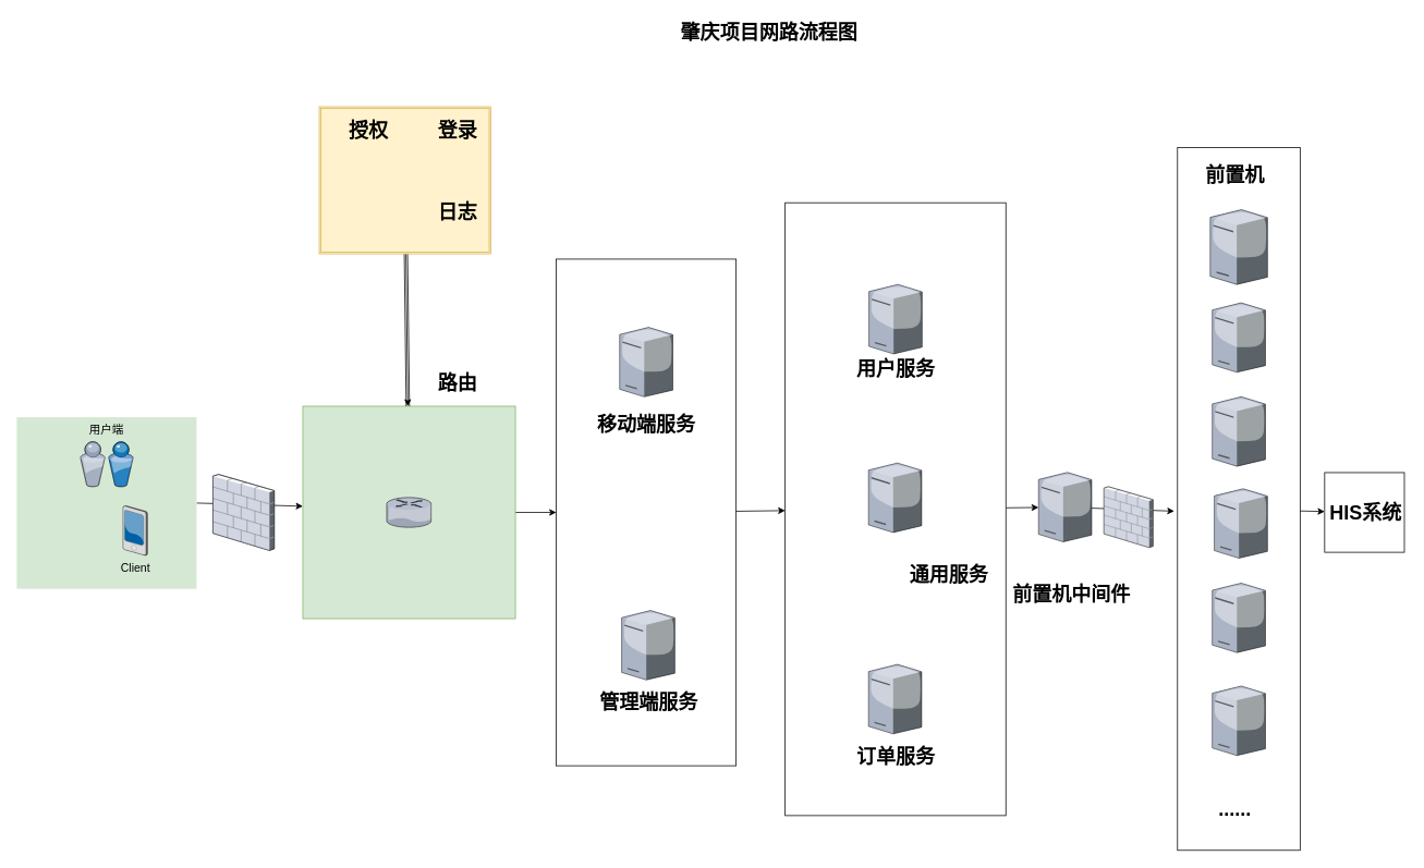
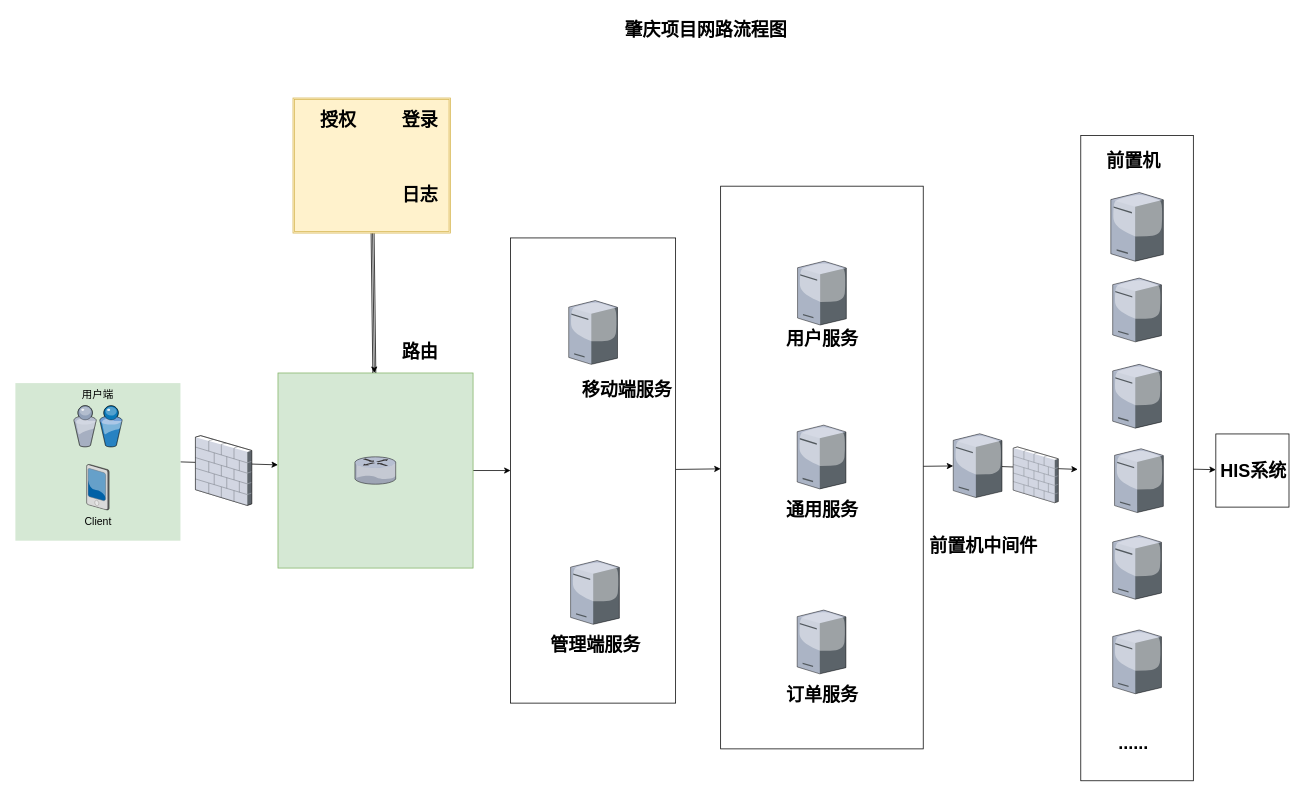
  <mxCell id="0" style=";html=1;" />
  <mxCell id="1" style=";html=1;" parent="0" />
  <mxCell id="2" style="edgeStyle=none;rounded=0;orthogonalLoop=1;jettySize=auto;html=1;exitX=1;exitY=0.5;exitDx=0;exitDy=0;entryX=0;entryY=0.471;entryDx=0;entryDy=0;entryPerimeter=0;" edge="1" parent="1" source="3" target="7"><mxGeometry relative="1" as="geometry" /></mxCell>
  <mxCell id="3" value="用户端" style="whiteSpace=wrap;html=1;fillColor=#d5e8d4;fontSize=14;strokeColor=none;verticalAlign=top;" parent="1" vertex="1"><mxGeometry x="20" y="510" width="220" height="210" as="geometry" /></mxCell>
- <mxCell id="4" value="Client" style="verticalLabelPosition=bottom;aspect=fixed;html=1;verticalAlign=top;strokeColor=none;shape=mxgraph.citrix.pda;fillColor=#66B2FF;gradientColor=#0066CC;fontSize=14;" parent="1" vertex="1"><mxGeometry x="150" y="618.25" width="30" height="61" as="geometry" /></mxCell>
+ <mxCell id="4" value="Client" style="verticalLabelPosition=bottom;aspect=fixed;html=1;verticalAlign=top;strokeColor=none;shape=mxgraph.citrix.pda;fillColor=#66B2FF;gradientColor=#0066CC;fontSize=14;" parent="1" vertex="1"><mxGeometry x="115" y="618.25" width="30" height="61" as="geometry" /></mxCell>
  <mxCell id="5" value="肇庆项目网路流程图" style="text;strokeColor=none;fillColor=none;html=1;fontSize=24;fontStyle=1;verticalAlign=middle;align=center;" parent="1" vertex="1"><mxGeometry x="509" y="20" width="861" height="40" as="geometry" /></mxCell>
  <mxCell id="6" value="" style="edgeStyle=none;rounded=0;orthogonalLoop=1;jettySize=auto;html=1;strokeColor=#000000;fontSize=24;" edge="1" parent="1" source="7" target="19"><mxGeometry relative="1" as="geometry" /></mxCell>
  <mxCell id="7" value="" style="whiteSpace=wrap;html=1;aspect=fixed;fillColor=#d5e8d4;strokeColor=#82b366;" vertex="1" parent="1"><mxGeometry x="370" y="496.5" width="260" height="260" as="geometry" /></mxCell>
  <mxCell id="8" value="" style="verticalLabelPosition=bottom;aspect=fixed;html=1;verticalAlign=top;strokeColor=none;align=center;outlineConnect=0;shape=mxgraph.citrix.users;" vertex="1" parent="1"><mxGeometry x="97.75" y="540" width="64.5" height="55" as="geometry" /></mxCell>
  <mxCell id="9" value="" style="verticalLabelPosition=bottom;aspect=fixed;html=1;verticalAlign=top;strokeColor=none;align=center;outlineConnect=0;shape=mxgraph.citrix.router;" vertex="1" parent="1"><mxGeometry x="472.5" y="608.25" width="55" height="36.5" as="geometry" /></mxCell>
  <mxCell id="10" value="" style="rounded=0;orthogonalLoop=1;jettySize=auto;html=1;" edge="1" parent="1" source="12" target="7"><mxGeometry relative="1" as="geometry" /></mxCell>
  <mxCell id="11" value="" style="edgeStyle=none;rounded=0;orthogonalLoop=1;jettySize=auto;html=1;shape=link;" edge="1" parent="1" source="12" target="7"><mxGeometry relative="1" as="geometry" /></mxCell>
  <mxCell id="12" value="" style="shape=ext;double=1;rounded=0;whiteSpace=wrap;html=1;fillColor=#fff2cc;strokeColor=#d6b656;" vertex="1" parent="1"><mxGeometry x="390" y="130" width="210" height="180" as="geometry" /></mxCell>
  <mxCell id="13" value="授权" style="text;strokeColor=none;fillColor=none;html=1;fontSize=24;fontStyle=1;verticalAlign=middle;align=center;" vertex="1" parent="1"><mxGeometry x="400" y="140" width="100" height="40" as="geometry" /></mxCell>
  <mxCell id="14" value="日志" style="text;strokeColor=none;fillColor=none;html=1;fontSize=24;fontStyle=1;verticalAlign=middle;align=center;" vertex="1" parent="1"><mxGeometry x="509" y="240" width="100" height="40" as="geometry" /></mxCell>
  <mxCell id="15" value="登录" style="text;strokeColor=none;fillColor=none;html=1;fontSize=24;fontStyle=1;verticalAlign=middle;align=center;" vertex="1" parent="1"><mxGeometry x="509" y="140" width="100" height="40" as="geometry" /></mxCell>
  <mxCell id="16" value="路由" style="text;strokeColor=none;fillColor=none;html=1;fontSize=24;fontStyle=1;verticalAlign=middle;align=center;" vertex="1" parent="1"><mxGeometry x="509" y="440" width="100" height="58" as="geometry" /></mxCell>
  <mxCell id="17" value="" style="verticalLabelPosition=bottom;aspect=fixed;html=1;verticalAlign=top;strokeColor=none;align=center;outlineConnect=0;shape=mxgraph.citrix.firewall;fontSize=24;" vertex="1" parent="1"><mxGeometry x="260" y="580" width="75" height="93" as="geometry" /></mxCell>
  <mxCell id="18" value="" style="edgeStyle=none;rounded=0;orthogonalLoop=1;jettySize=auto;html=1;strokeColor=#000000;fontSize=24;" edge="1" parent="1" source="19" target="26"><mxGeometry relative="1" as="geometry" /></mxCell>
  <mxCell id="19" value="" style="rounded=0;whiteSpace=wrap;html=1;fontSize=24;" vertex="1" parent="1"><mxGeometry x="680" y="316.5" width="220" height="620" as="geometry" /></mxCell>
  <mxCell id="20" value="" style="verticalLabelPosition=bottom;aspect=fixed;html=1;verticalAlign=top;strokeColor=none;align=center;outlineConnect=0;shape=mxgraph.citrix.license_server;fontSize=24;" vertex="1" parent="1"><mxGeometry x="757.5" y="400" width="65" height="85" as="geometry" /></mxCell>
  <mxCell id="21" value="" style="verticalLabelPosition=bottom;aspect=fixed;html=1;verticalAlign=top;strokeColor=none;align=center;outlineConnect=0;shape=mxgraph.citrix.license_server;fontSize=24;" vertex="1" parent="1"><mxGeometry x="760" y="746.5" width="65" height="85" as="geometry" /></mxCell>
- <mxCell id="22" value="移动端服务" style="text;strokeColor=none;fillColor=none;html=1;fontSize=24;fontStyle=1;verticalAlign=middle;align=center;" vertex="1" parent="1"><mxGeometry x="740" y="500" width="100" height="40" as="geometry" /></mxCell>
+ <mxCell id="22" value="移动端服务" style="text;strokeColor=none;fillColor=none;html=1;fontSize=24;fontStyle=1;verticalAlign=middle;align=center;" vertex="1" parent="1"><mxGeometry x="785" y="500" width="100" height="40" as="geometry" /></mxCell>
  <mxCell id="23" value="管理端服务" style="text;strokeColor=none;fillColor=none;html=1;fontSize=24;fontStyle=1;verticalAlign=middle;align=center;" vertex="1" parent="1"><mxGeometry x="742.5" y="839" width="100" height="40" as="geometry" /></mxCell>
  <mxCell id="24" style="edgeStyle=none;shape=link;rounded=0;orthogonalLoop=1;jettySize=auto;html=1;exitX=1;exitY=1;exitDx=0;exitDy=0;strokeColor=#000000;fontSize=24;" edge="1" parent="1"><mxGeometry relative="1" as="geometry"><mxPoint x="1180" y="507.5" as="sourcePoint" /><mxPoint x="1180" y="507.5" as="targetPoint" /></mxGeometry></mxCell>
  <mxCell id="25" value="" style="edgeStyle=none;rounded=0;orthogonalLoop=1;jettySize=auto;html=1;strokeColor=#000000;fontSize=24;" edge="1" parent="1" source="26" target="31"><mxGeometry relative="1" as="geometry" /></mxCell>
  <mxCell id="26" value="" style="rounded=0;whiteSpace=wrap;html=1;fontSize=24;" vertex="1" parent="1"><mxGeometry x="960" y="247.5" width="270" height="750" as="geometry" /></mxCell>
  <mxCell id="27" value="" style="verticalLabelPosition=bottom;aspect=fixed;html=1;verticalAlign=top;strokeColor=none;align=center;outlineConnect=0;shape=mxgraph.citrix.license_server;fontSize=24;" vertex="1" parent="1"><mxGeometry x="1062.5" y="347.5" width="65" height="85" as="geometry" /></mxCell>
  <mxCell id="28" value="" style="verticalLabelPosition=bottom;aspect=fixed;html=1;verticalAlign=top;strokeColor=none;align=center;outlineConnect=0;shape=mxgraph.citrix.license_server;fontSize=24;" vertex="1" parent="1"><mxGeometry x="1062" y="566" width="65" height="85" as="geometry" /></mxCell>
  <mxCell id="29" value="" style="verticalLabelPosition=bottom;aspect=fixed;html=1;verticalAlign=top;strokeColor=none;align=center;outlineConnect=0;shape=mxgraph.citrix.license_server;fontSize=24;" vertex="1" parent="1"><mxGeometry x="1062" y="812.5" width="65" height="85" as="geometry" /></mxCell>
  <mxCell id="30" value="" style="edgeStyle=none;rounded=0;orthogonalLoop=1;jettySize=auto;html=1;strokeColor=#000000;fontSize=24;" edge="1" parent="1" source="31"><mxGeometry relative="1" as="geometry"><mxPoint x="1436" y="625" as="targetPoint" /></mxGeometry></mxCell>
  <mxCell id="31" value="" style="verticalLabelPosition=bottom;aspect=fixed;html=1;verticalAlign=top;strokeColor=none;align=center;outlineConnect=0;shape=mxgraph.citrix.license_server;fontSize=24;" vertex="1" parent="1"><mxGeometry x="1270" y="577.5" width="65" height="85" as="geometry" /></mxCell>
  <mxCell id="32" value="" style="verticalLabelPosition=bottom;aspect=fixed;html=1;verticalAlign=top;strokeColor=none;align=center;outlineConnect=0;shape=mxgraph.citrix.firewall;fontSize=24;" vertex="1" parent="1"><mxGeometry x="1350" y="595" width="60" height="74.41" as="geometry" /></mxCell>
  <mxCell id="33" value="" style="edgeStyle=none;rounded=0;orthogonalLoop=1;jettySize=auto;html=1;strokeColor=#000000;fontSize=24;" edge="1" parent="1" target="34"><mxGeometry relative="1" as="geometry"><mxPoint x="1525" y="623.238" as="sourcePoint" /></mxGeometry></mxCell>
  <mxCell id="34" value="" style="whiteSpace=wrap;html=1;aspect=fixed;fontSize=24;" vertex="1" parent="1"><mxGeometry x="1620" y="577.75" width="97.5" height="97.5" as="geometry" /></mxCell>
  <mxCell id="35" value="HIS系统" style="text;strokeColor=none;fillColor=none;html=1;fontSize=24;fontStyle=1;verticalAlign=middle;align=center;" vertex="1" parent="1"><mxGeometry x="1620" y="606.5" width="100" height="40" as="geometry" /></mxCell>
  <mxCell id="36" value="用户服务" style="text;strokeColor=none;fillColor=none;html=1;fontSize=24;fontStyle=1;verticalAlign=middle;align=center;" vertex="1" parent="1"><mxGeometry x="1044.5" y="431.5" width="100" height="40" as="geometry" /></mxCell>
- <mxCell id="37" value="通用服务" style="text;strokeColor=none;fillColor=none;html=1;fontSize=24;fontStyle=1;verticalAlign=middle;align=center;" vertex="1" parent="1"><mxGeometry x="1109.5" y="683.5" width="100" height="40" as="geometry" /></mxCell>
+ <mxCell id="37" value="通用服务" style="text;strokeColor=none;fillColor=none;html=1;fontSize=24;fontStyle=1;verticalAlign=middle;align=center;" vertex="1" parent="1"><mxGeometry x="1044.5" y="658.5" width="100" height="40" as="geometry" /></mxCell>
  <mxCell id="38" value="订单服务" style="text;strokeColor=none;fillColor=none;html=1;fontSize=24;fontStyle=1;verticalAlign=middle;align=center;" vertex="1" parent="1"><mxGeometry x="1045" y="906" width="100" height="40" as="geometry" /></mxCell>
  <mxCell id="39" value="前置机中间件" style="text;strokeColor=none;fillColor=none;html=1;fontSize=24;fontStyle=1;verticalAlign=middle;align=center;" vertex="1" parent="1"><mxGeometry x="1260" y="708" width="100" height="40" as="geometry" /></mxCell>
  <mxCell id="40" style="edgeStyle=none;rounded=0;orthogonalLoop=1;jettySize=auto;html=1;exitX=0.5;exitY=1;exitDx=0;exitDy=0;strokeColor=#000000;fontSize=24;" edge="1" parent="1" source="22" target="22"><mxGeometry relative="1" as="geometry" /></mxCell>
  <mxCell id="41" value="" style="rounded=0;whiteSpace=wrap;html=1;fontSize=24;" vertex="1" parent="1"><mxGeometry x="1440" y="180" width="150" height="860" as="geometry" /></mxCell>
  <mxCell id="42" value="" style="verticalLabelPosition=bottom;aspect=fixed;html=1;verticalAlign=top;strokeColor=none;align=center;outlineConnect=0;shape=mxgraph.citrix.license_server;fontSize=24;" vertex="1" parent="1"><mxGeometry x="1480" y="255.96" width="70" height="91.54" as="geometry" /></mxCell>
  <mxCell id="43" value="" style="verticalLabelPosition=bottom;aspect=fixed;html=1;verticalAlign=top;strokeColor=none;align=center;outlineConnect=0;shape=mxgraph.citrix.license_server;fontSize=24;" vertex="1" parent="1"><mxGeometry x="1482.5" y="370" width="65" height="85" as="geometry" /></mxCell>
  <mxCell id="44" value="前置机" style="text;strokeColor=none;fillColor=none;html=1;fontSize=24;fontStyle=1;verticalAlign=middle;align=center;" vertex="1" parent="1"><mxGeometry x="1460" y="195" width="100" height="40" as="geometry" /></mxCell>
  <mxCell id="45" value="" style="verticalLabelPosition=bottom;aspect=fixed;html=1;verticalAlign=top;strokeColor=none;align=center;outlineConnect=0;shape=mxgraph.citrix.license_server;fontSize=24;" vertex="1" parent="1"><mxGeometry x="1482.5" y="485" width="65" height="85" as="geometry" /></mxCell>
  <mxCell id="46" value="" style="verticalLabelPosition=bottom;aspect=fixed;html=1;verticalAlign=top;strokeColor=none;align=center;outlineConnect=0;shape=mxgraph.citrix.license_server;fontSize=24;" vertex="1" parent="1"><mxGeometry x="1485" y="597.5" width="65" height="85" as="geometry" /></mxCell>
  <mxCell id="47" value="" style="verticalLabelPosition=bottom;aspect=fixed;html=1;verticalAlign=top;strokeColor=none;align=center;outlineConnect=0;shape=mxgraph.citrix.license_server;fontSize=24;" vertex="1" parent="1"><mxGeometry x="1482.5" y="713" width="65" height="85" as="geometry" /></mxCell>
  <mxCell id="48" value="" style="verticalLabelPosition=bottom;aspect=fixed;html=1;verticalAlign=top;strokeColor=none;align=center;outlineConnect=0;shape=mxgraph.citrix.license_server;fontSize=24;" vertex="1" parent="1"><mxGeometry x="1482.5" y="839" width="65" height="85" as="geometry" /></mxCell>
  <mxCell id="49" value="......" style="text;strokeColor=none;fillColor=none;html=1;fontSize=24;fontStyle=1;verticalAlign=middle;align=center;" vertex="1" parent="1"><mxGeometry x="1460" y="970" width="100" height="40" as="geometry" /></mxCell>
